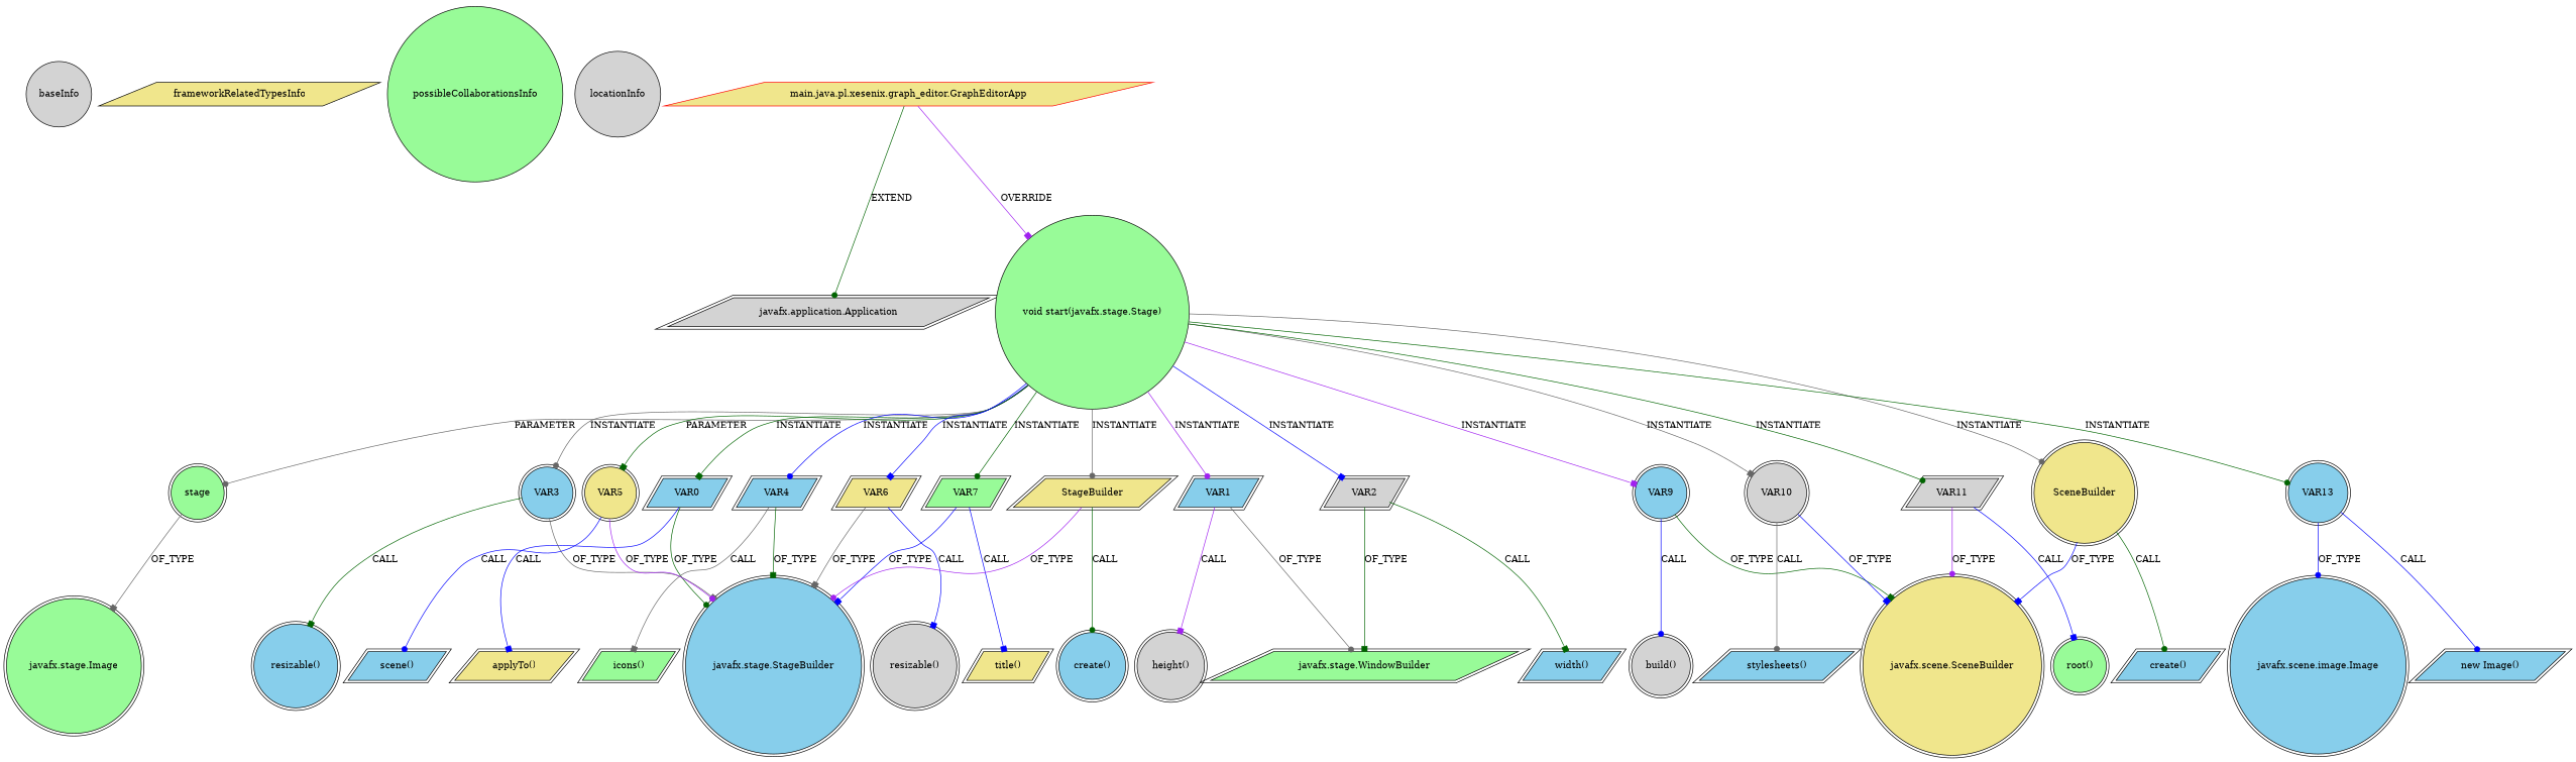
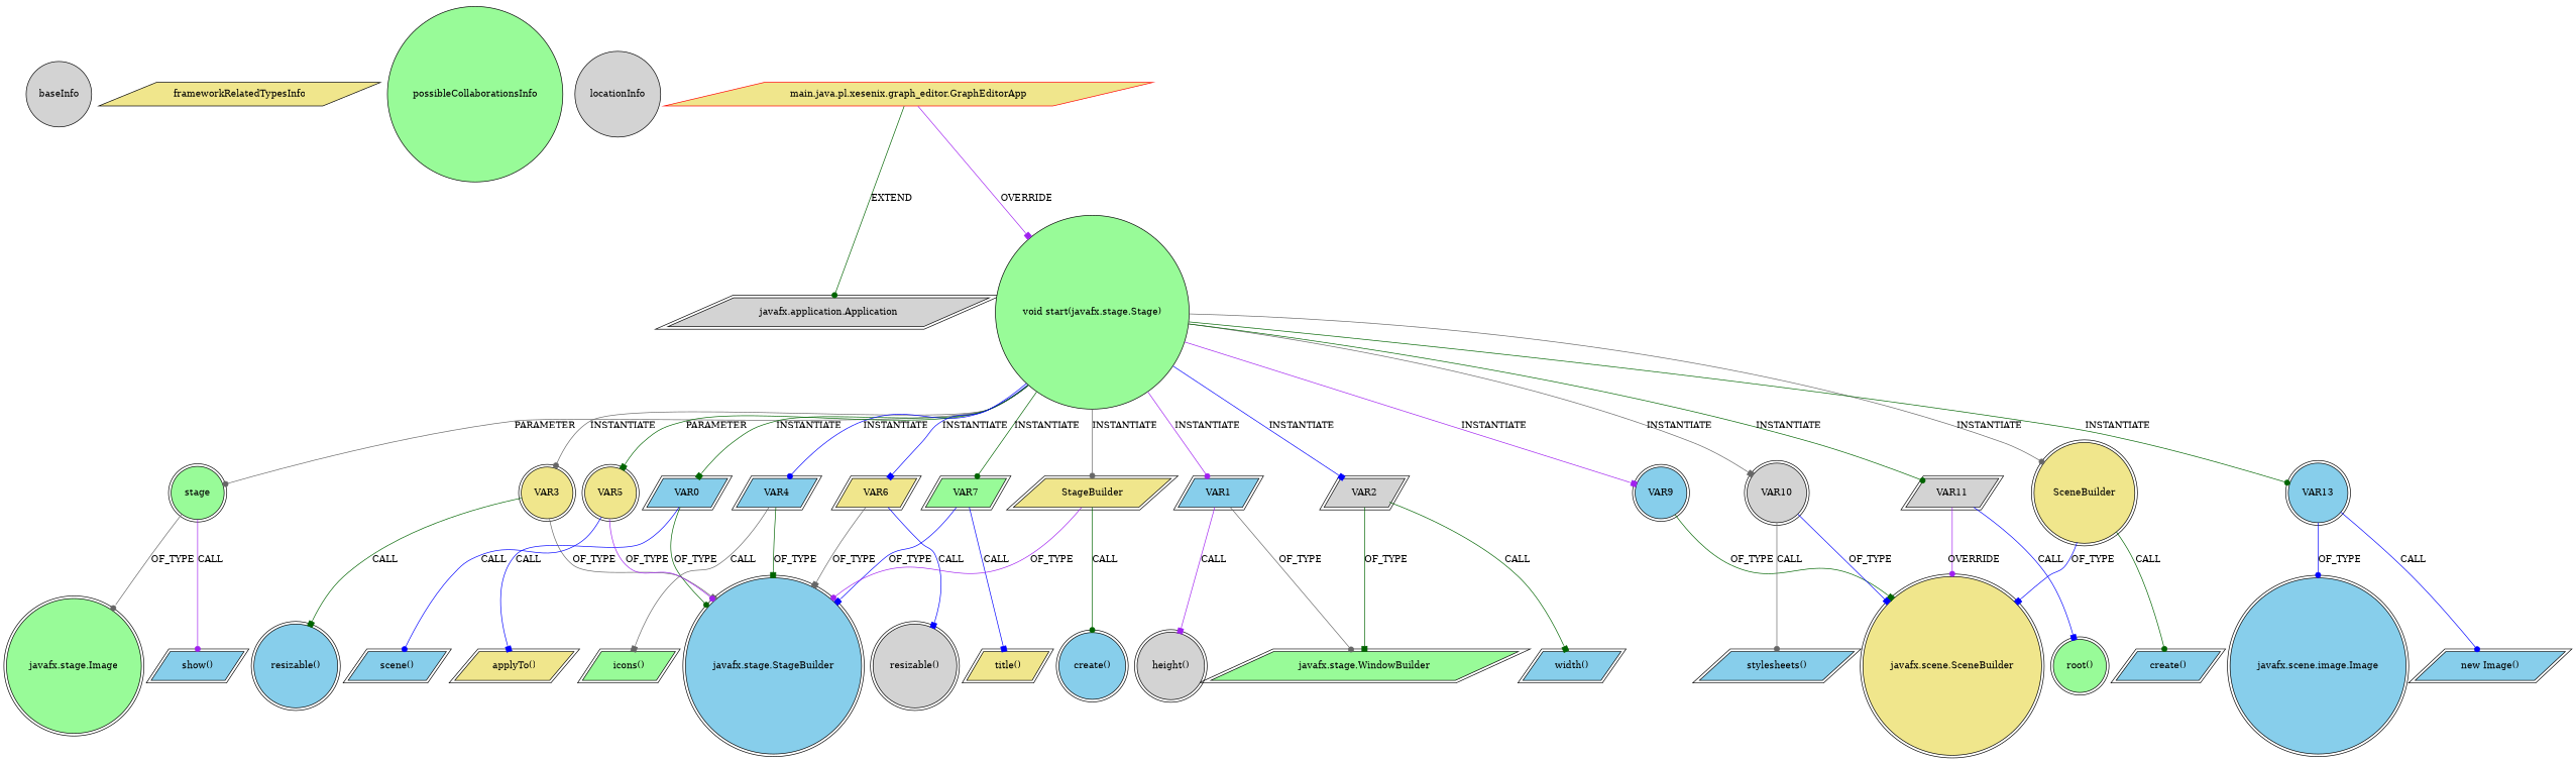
  digraph {
    node [fillcolor=skyblue shape=circle style=filled isFrameworkType=true vertexType=VARIABLE_EXPRESION peripheries=2]
    edge [arrowhead=box color=darkgreen]
    baseInfo [category=extension_graph fillcolor=lightgrey graphId=1625 isAnonymous=false possibleRelation=false isFrameworkType="" vertexType="" peripheries=""]
    frameworkRelatedTypesInfo [0="javafx.application.Application" fillcolor=khaki shape=parallelogram isFrameworkType="" vertexType="" peripheries=""]
    possibleCollaborationsInfo [fillcolor=palegreen isFrameworkType="" vertexType="" peripheries=""]
    locationInfo [contextSignature=GraphEditorApp filePath="/Xesenix-graph-editor/graph-editor-master/src/main/java/pl/xesenix/graph_editor/GraphEditorApp.java" fillcolor=lightgrey graphId=1625 projectName="Xesenix-graph-editor" isFrameworkType="" vertexType="" peripheries=""]
    n5 [color=red fillcolor=khaki isFrameworkType=false label="main.java.pl.xesenix.graph_editor.GraphEditorApp" shape=parallelogram vertexType=ROOT_CLIENT_CLASS_DECLARATION peripheries=""]
    n6 [fillcolor=lightgrey label="javafx.application.Application" shape=parallelogram vertexType=FRAMEWORK_CLASS_TYPE]
    n7 [fillcolor=palegreen isFrameworkType=false label="void start(javafx.stage.Stage)" vertexType=OVERRIDING_METHOD_DECLARATION peripheries=""]
    n8 [fillcolor=palegreen label=stage vertexType=PARAMETER_DECLARATION]
    n9 [label=VAR0 shape=parallelogram]
    n10 [label=VAR1 shape=parallelogram]
    n11 [fillcolor=lightgrey label=VAR2 shape=parallelogram]
-   n12 [label=VAR3]
+   n12 [fillcolor=khaki label=VAR3]
    n13 [label=VAR4 shape=parallelogram]
    n14 [fillcolor=khaki label=VAR5]
    n15 [fillcolor=khaki label=VAR6 shape=parallelogram]
    n16 [fillcolor=palegreen label=VAR7 shape=parallelogram]
    n17 [fillcolor=khaki label=StageBuilder shape=parallelogram]
    n18 [label=VAR9]
    n19 [fillcolor=lightgrey label=VAR10]
    n20 [fillcolor=lightgrey label=VAR11 shape=parallelogram]
    n21 [fillcolor=khaki label=SceneBuilder]
    n22 [label=VAR13]
    n23 [fillcolor=palegreen label="javafx.stage.Image" vertexType=FRAMEWORK_CLASS_TYPE]
+   n24 [label="show()" shape=parallelogram vertexType=INSIDE_CALL]
    n25 [label="javafx.stage.StageBuilder" vertexType=FRAMEWORK_CLASS_TYPE]
    n26 [fillcolor=khaki label="applyTo()" shape=parallelogram vertexType=INSIDE_CALL]
    n27 [fillcolor=palegreen label="javafx.stage.WindowBuilder" shape=parallelogram vertexType=FRAMEWORK_CLASS_TYPE]
    n28 [fillcolor=lightgrey label="height()" vertexType=INSIDE_CALL]
    n29 [label="width()" shape=parallelogram vertexType=INSIDE_CALL]
    n30 [label="resizable()" vertexType=INSIDE_CALL]
    n31 [fillcolor=palegreen label="icons()" shape=parallelogram vertexType=INSIDE_CALL]
    n32 [label="scene()" shape=parallelogram vertexType=INSIDE_CALL]
    n33 [fillcolor=lightgrey label="resizable()" vertexType=INSIDE_CALL]
    n34 [fillcolor=khaki label="title()" shape=parallelogram vertexType=INSIDE_CALL]
    n35 [label="create()" vertexType=INSIDE_CALL]
    n36 [fillcolor=khaki label="javafx.scene.SceneBuilder" vertexType=FRAMEWORK_CLASS_TYPE]
-   n37 [fillcolor=lightgrey label="build()" vertexType=INSIDE_CALL]
    n38 [label="stylesheets()" shape=parallelogram vertexType=INSIDE_CALL]
    n39 [fillcolor=palegreen label="root()" vertexType=INSIDE_CALL]
    n40 [label="create()" shape=parallelogram vertexType=INSIDE_CALL]
    n41 [label="javafx.scene.image.Image" vertexType=FRAMEWORK_CLASS_TYPE]
    n42 [label="new Image()" shape=parallelogram vertexType=CONSTRUCTOR_CALL]
    n5 -> n6 [arrowhead=dot label=EXTEND]
    n5 -> n7 [color=purple label=OVERRIDE]
    n7 -> n8 [arrowhead=dot color=gray40 label=PARAMETER]
    n7 -> n9 [label=INSTANTIATE]
    n7 -> n10 [arrowhead=dot color=purple label=INSTANTIATE]
    n7 -> n11 [color=blue label=INSTANTIATE]
    n7 -> n12 [arrowhead=dot color=gray40 label=INSTANTIATE]
    n7 -> n13 [arrowhead=dot color=blue label=INSTANTIATE]
    n7 -> n14 [label=PARAMETER]
    n7 -> n15 [color=blue label=INSTANTIATE]
    n7 -> n16 [arrowhead=dot label=INSTANTIATE]
    n7 -> n17 [arrowhead=dot color=gray40 label=INSTANTIATE]
    n7 -> n18 [color=purple label=INSTANTIATE]
    n7 -> n19 [color=gray40 label=INSTANTIATE]
    n7 -> n20 [arrowhead=dot label=INSTANTIATE]
    n7 -> n21 [arrowhead=dot color=gray40 label=INSTANTIATE]
    n7 -> n22 [arrowhead=dot label=INSTANTIATE]
-   n8 -> n23 [color=gray40 label=OF_TYPE]
+   n8 -> n23 [arrowhead=dot color=gray40 label=OF_TYPE]
+   n8 -> n24 [arrowhead=dot color=purple label=CALL]
    n9 -> n25 [arrowhead=dot label=OF_TYPE]
    n9 -> n26 [color=blue label=CALL]
    n10 -> n27 [arrowhead=dot color=gray40 label=OF_TYPE]
    n10 -> n28 [color=purple label=CALL]
    n11 -> n27 [label=OF_TYPE]
    n11 -> n29 [label=CALL]
    n12 -> n25 [color=gray40 label=OF_TYPE]
    n12 -> n30 [label=CALL]
    n13 -> n25 [label=OF_TYPE]
    n13 -> n31 [color=gray40 label=CALL]
    n14 -> n25 [arrowhead=dot color=purple label=OF_TYPE]
    n14 -> n32 [arrowhead=dot color=blue label=CALL]
    n15 -> n25 [color=gray40 label=OF_TYPE]
    n15 -> n33 [color=blue label=CALL]
    n16 -> n25 [color=blue label=OF_TYPE]
    n16 -> n34 [color=blue label=CALL]
    n17 -> n25 [arrowhead=dot color=purple label=OF_TYPE]
    n17 -> n35 [arrowhead=dot label=CALL]
    n18 -> n36 [label=OF_TYPE]
-   n18 -> n37 [arrowhead=dot color=blue label=CALL]
    n19 -> n36 [color=blue label=OF_TYPE]
    n19 -> n38 [arrowhead=dot color=gray40 label=CALL]
-   n20 -> n36 [arrowhead=dot color=purple label=OF_TYPE]
+   n20 -> n36 [arrowhead=dot color=purple label=OVERRIDE]
    n20 -> n39 [color=blue label=CALL]
    n21 -> n36 [color=blue label=OF_TYPE]
    n21 -> n40 [arrowhead=dot label=CALL]
    n22 -> n41 [arrowhead=dot color=blue label=OF_TYPE]
    n22 -> n42 [arrowhead=dot color=blue label=CALL]
  }
